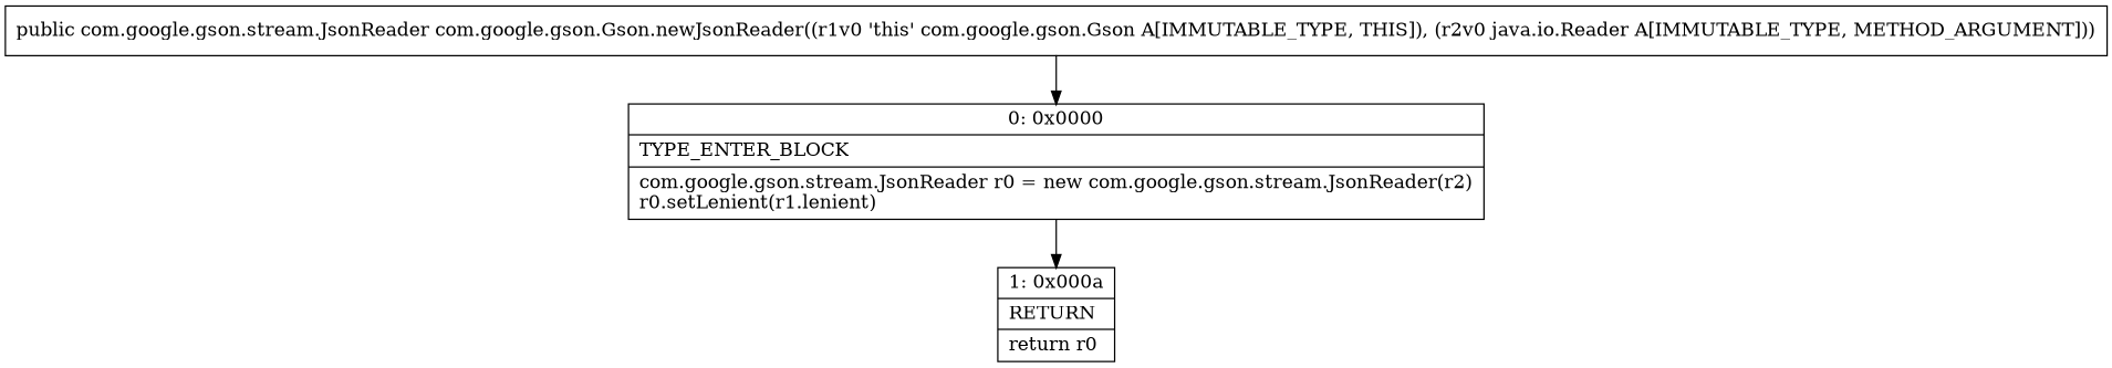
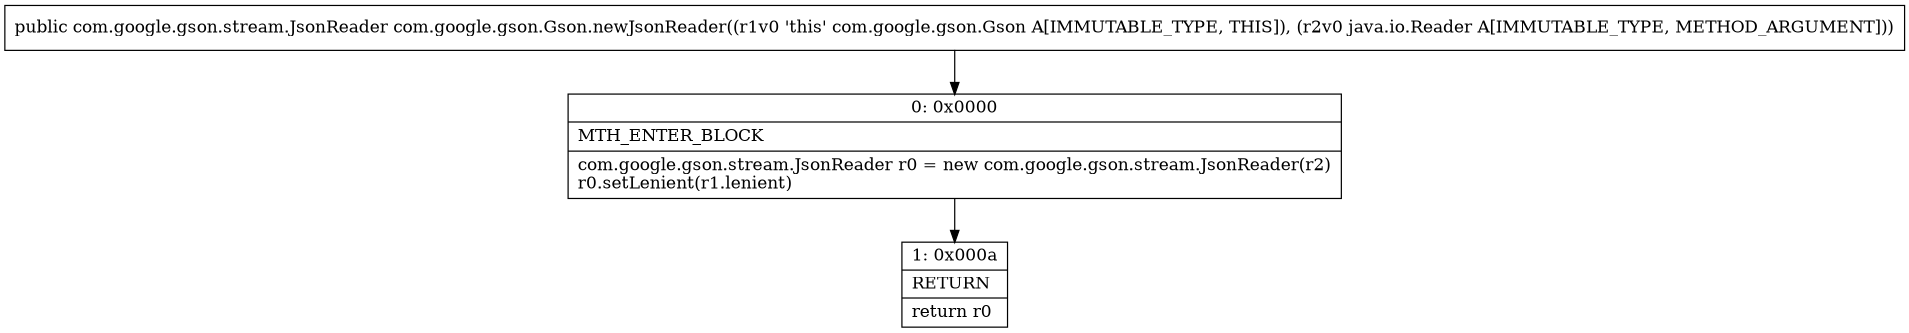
  digraph {
    fontname="DejaVu Serif"
    node [shape=record fontname="DejaVu Serif"]
    edge [fontname="DejaVu Serif"]
-   n1 [label="{0\:\ 0x0000|TYPE_ENTER_BLOCK\l|com.google.gson.stream.JsonReader r0 = new com.google.gson.stream.JsonReader(r2)\lr0.setLenient(r1.lenient)\l}"]
+   n1 [label="{0\:\ 0x0000|MTH_ENTER_BLOCK\l|com.google.gson.stream.JsonReader r0 = new com.google.gson.stream.JsonReader(r2)\lr0.setLenient(r1.lenient)\l}"]
    n2 [label="{1\:\ 0x000a|RETURN\l|return r0\l}"]
    n3 [label="{public com.google.gson.stream.JsonReader com.google.gson.Gson.newJsonReader((r1v0 'this' com.google.gson.Gson A[IMMUTABLE_TYPE, THIS]), (r2v0 java.io.Reader A[IMMUTABLE_TYPE, METHOD_ARGUMENT])) }"]
    n1 -> n2
    n3 -> n1
  }
